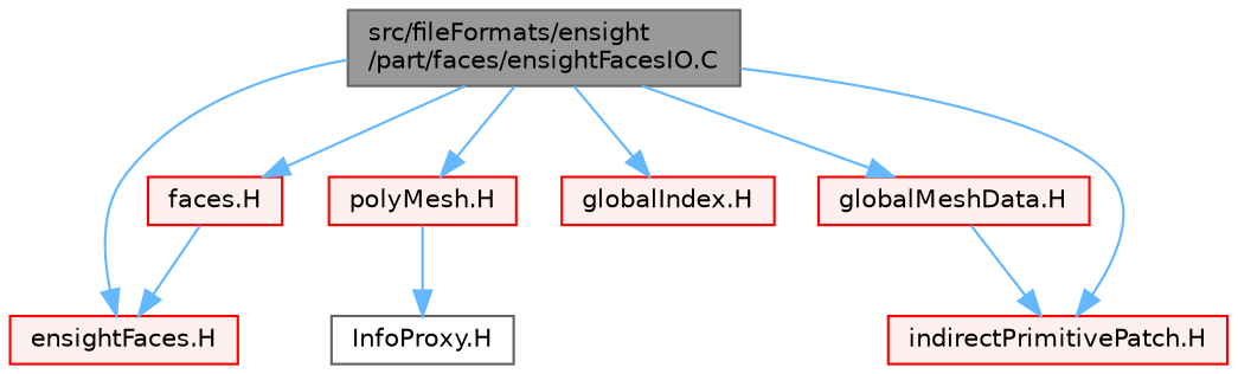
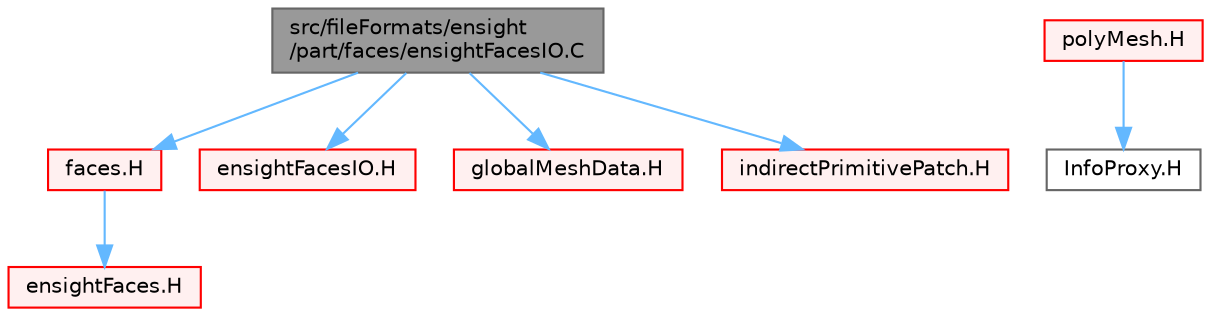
  digraph {
    node [color=red fillcolor="#FFF0F0" fontname=Helvetica fontsize=10 shape=box style=filled]
    edge [color=steelblue1 fontname=Helvetica fontsize=10 labelfontname=Helvetica labelfontsize=10 style=solid]
    n1 [color=gray40 fillcolor=grey60 fontcolor=black height=0.2 label="src/fileFormats/ensight\l/part/faces/ensightFacesIO.C" width=0.4]
    n2 [height=0.2 label="ensightFaces.H" width=0.4]
    n3 [height=0.2 label="faces.H" width=0.4]
    n4 [height=0.2 label="polyMesh.H" width=0.4]
-   n5 [height=0.2 label="globalIndex.H" width=0.4]
+   n5 [height=0.2 label="ensightFacesIO.H" width=0.4]
    n6 [height=0.2 label="globalMeshData.H" width=0.4]
    n7 [height=0.2 label="indirectPrimitivePatch.H" width=0.4]
    n8 [color=grey40 fillcolor=white height=0.2 label="InfoProxy.H" width=0.4]
-   n1 -> n2
    n1 -> n3
-   n1 -> n4
    n1 -> n5
    n1 -> n6
    n1 -> n7
    n3 -> n2
    n4 -> n8
-   n6 -> n7
  }
